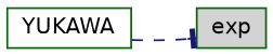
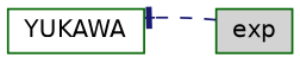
  digraph {
    rankdir=LR
    node [color=darkgreen fontname=Helvetica fontsize=12 shape=record style=filled]
    n1 [fillcolor=white fontcolor=black height=0.2 label=YUKAWA width=0.4]
    n2 [height=0.2 label=exp width=0.4 fillcolor=lightgrey]
-   n1 -> n2 [color=midnightblue fontname=Helvetica fontsize=12 labelfontname=Helvetica labelfontsize=12 style=dashed arrowhead=tee]
+   n2 -> n1 [color=midnightblue fontname=Helvetica fontsize=12 labelfontname=Helvetica labelfontsize=12 style=dashed arrowhead=tee]
  }
